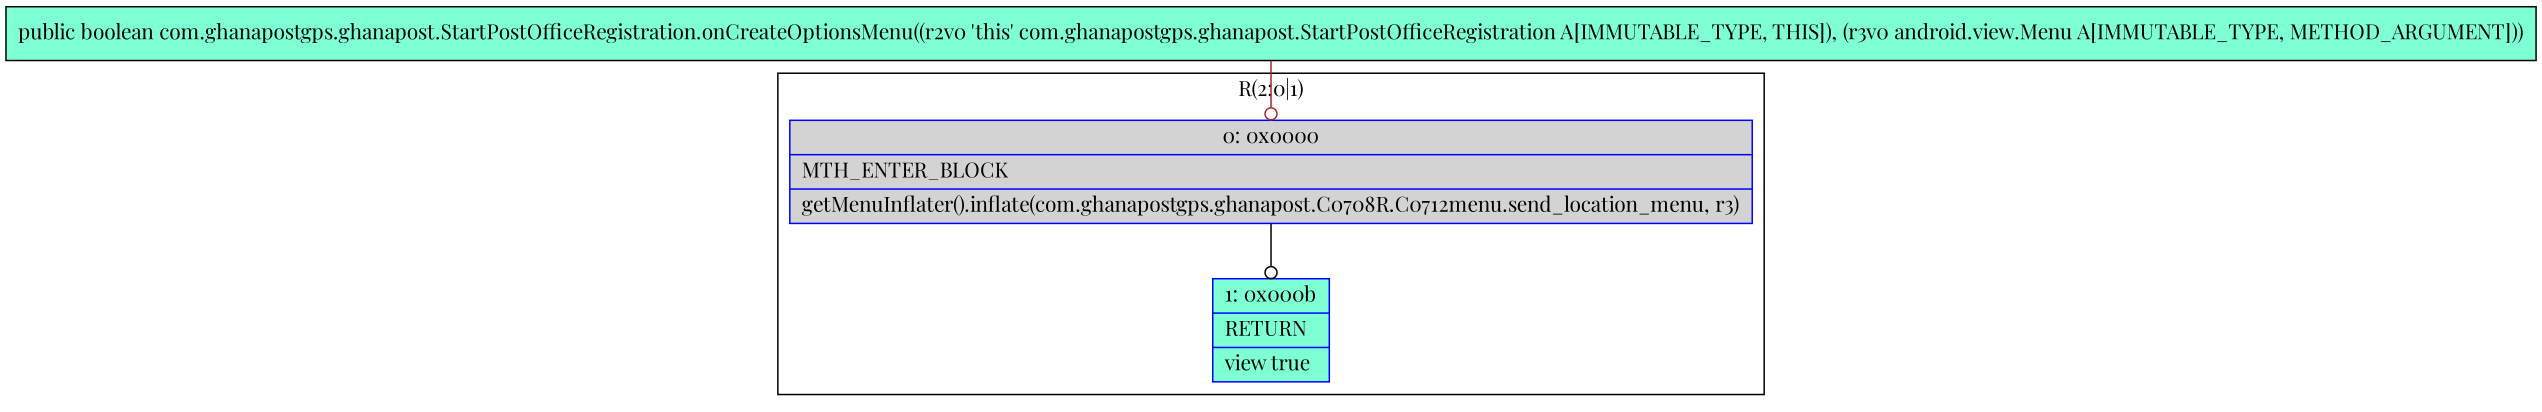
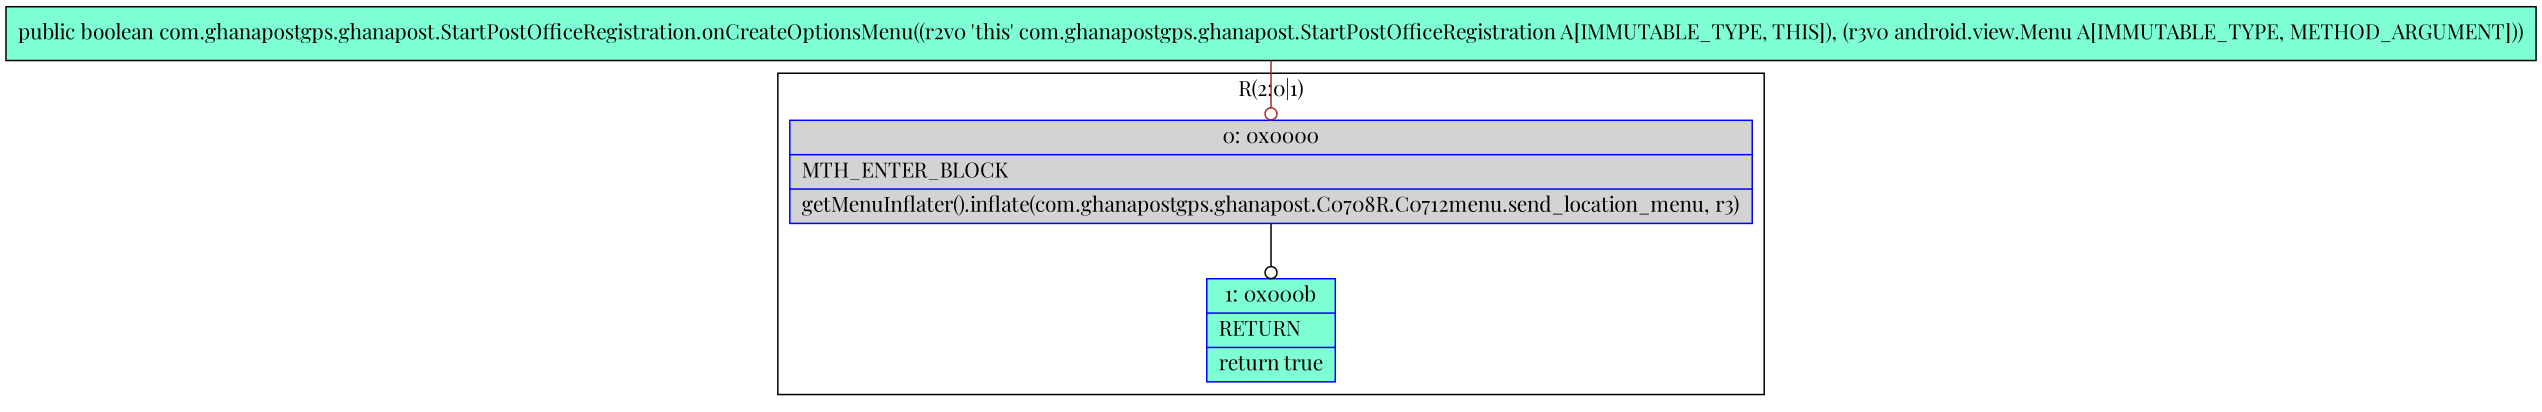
  digraph {
    fontname="Playfair Display"
    node [color=blue shape=record style=filled fillcolor=aquamarine fontname="Playfair Display"]
    edge [arrowhead=odot fontname="Playfair Display"]
    n1 [label="{0\:\ 0x0000|MTH_ENTER_BLOCK\l|getMenuInflater().inflate(com.ghanapostgps.ghanapost.C0708R.C0712menu.send_location_menu, r3)\l}" fillcolor=lightgrey]
-   n2 [label="{1\:\ 0x000b|RETURN\l|view true\l}"]
+   n2 [label="{1\:\ 0x000b|RETURN\l|return true\l}"]
    n3 [label="{public boolean com.ghanapostgps.ghanapost.StartPostOfficeRegistration.onCreateOptionsMenu((r2v0 'this' com.ghanapostgps.ghanapost.StartPostOfficeRegistration A[IMMUTABLE_TYPE, THIS]), (r3v0 android.view.Menu A[IMMUTABLE_TYPE, METHOD_ARGUMENT])) }" color=""]
    subgraph cluster_1 {
      label="R(2:0|1)"
      n1
      n2
    }
    n1 -> n2 [color=black]
    n3 -> n1 [color=brown]
  }
